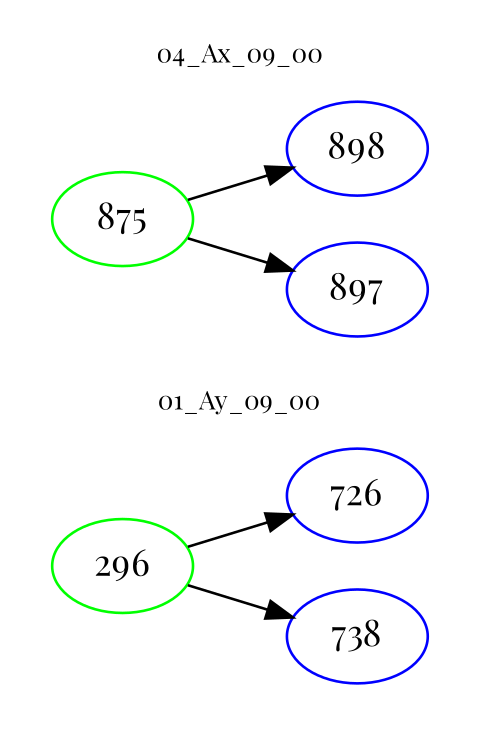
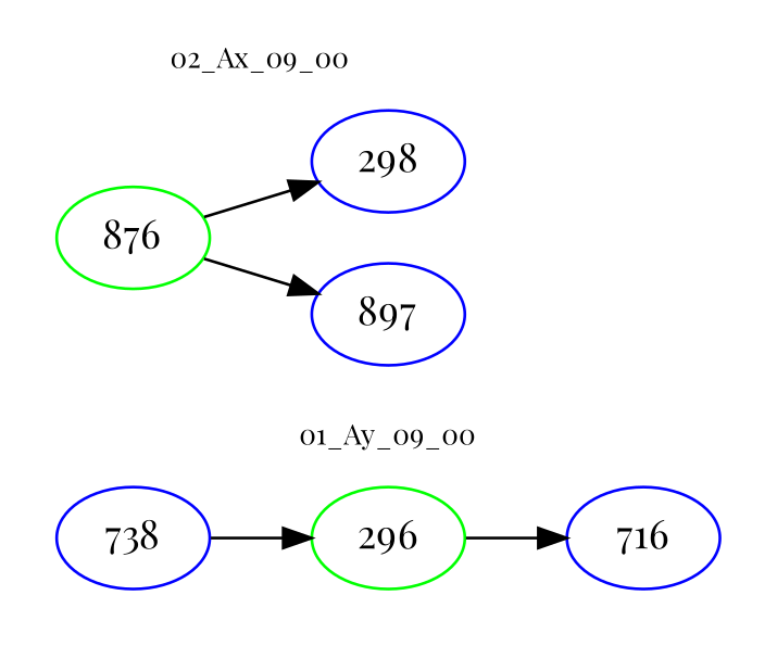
  digraph {
    fontname="Playfair Display"
    rankdir=LR
    node [color=blue fontname="Playfair Display"]
    edge [color=black fontname="Playfair Display"]
    n1 [color=green label=296]
    n2 [label=738]
-   n3 [label=726]
-   n4 [color=green label=875]
+   n3 [label=716]
+   n4 [color=green label=876]
    n5 [label=897]
-   n6 [label=898]
+   n6 [label=298]
    subgraph cluster_1 {
      color=white
      fontsize=10
      label="01_Ay_09_00"
      n1
      n2
      n3
    }
    subgraph cluster_2 {
      color=white
      fontsize=10
-     label="04_Ax_09_00"
+     label="02_Ax_09_00"
      n4
      n5
      n6
    }
-   n1 -> n2
+   n2 -> n1
    n1 -> n3
    n4 -> n5
    n4 -> n6
  }
